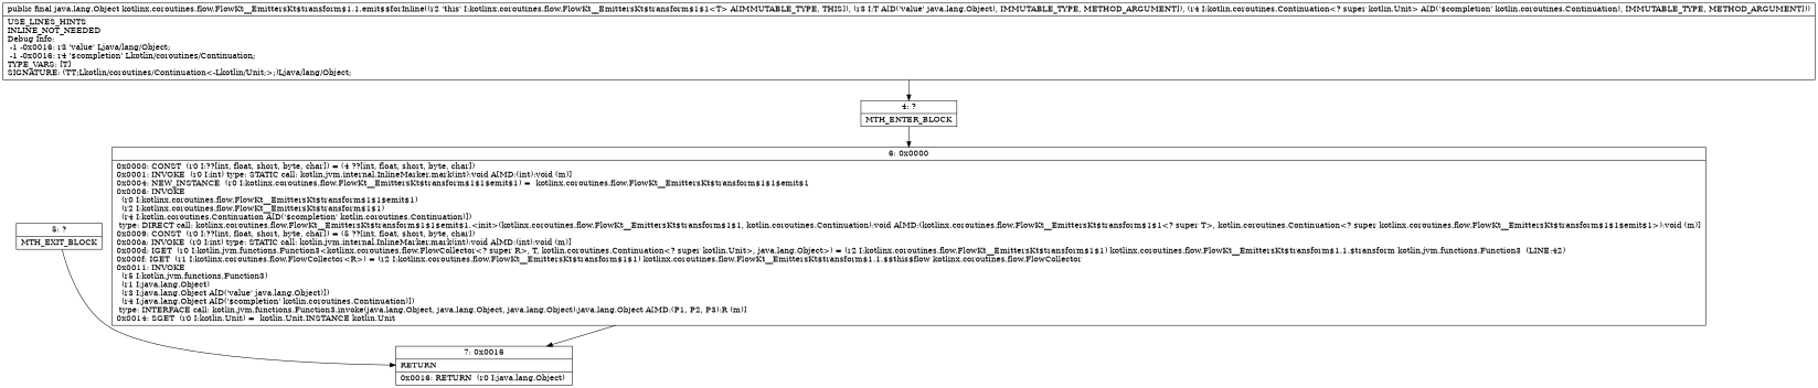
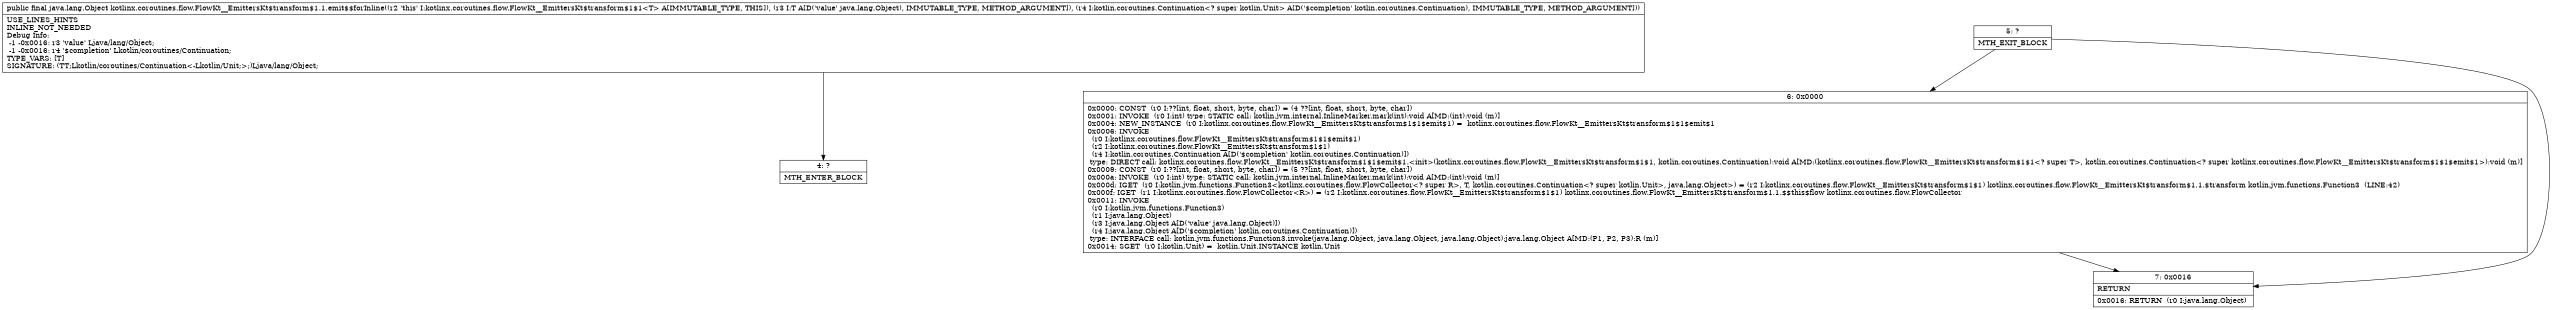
  digraph {
    node [shape=record]
    n1 [label="{4\:\ ?|MTH_ENTER_BLOCK\l}"]
-   n2 [label="{6\:\ 0x0000|0x0000: CONST  (r0 I:??[int, float, short, byte, char]) = (4 ??[int, float, short, byte, char]) \l0x0001: INVOKE  (r0 I:int) type: STATIC call: kotlin.jvm.internal.InlineMarker.mark(int):void A[MD:(int):void (m)]\l0x0004: NEW_INSTANCE  (r0 I:kotlinx.coroutines.flow.FlowKt__EmittersKt$transform$1$1$emit$1) =  kotlinx.coroutines.flow.FlowKt__EmittersKt$transform$1$1$emit$1 \l0x0006: INVOKE  \l  (r0 I:kotlinx.coroutines.flow.FlowKt__EmittersKt$transform$1$1$emit$1)\l  (r2 I:kotlinx.coroutines.flow.FlowKt__EmittersKt$transform$1$1)\l  (r4 I:kotlin.coroutines.Continuation A[D('$completion' kotlin.coroutines.Continuation)])\l type: DIRECT call: kotlinx.coroutines.flow.FlowKt__EmittersKt$transform$1$1$emit$1.\<init\>(kotlinx.coroutines.flow.FlowKt__EmittersKt$transform$1$1, kotlin.coroutines.Continuation):void A[MD:(kotlinx.coroutines.flow.FlowKt__EmittersKt$transform$1$1\<? super T\>, kotlin.coroutines.Continuation\<? super kotlinx.coroutines.flow.FlowKt__EmittersKt$transform$1$1$emit$1\>):void (m)]\l0x0009: CONST  (r0 I:??[int, float, short, byte, char]) = (5 ??[int, float, short, byte, char]) \l0x000a: INVOKE  (r0 I:int) type: STATIC call: kotlin.jvm.internal.InlineMarker.mark(int):void A[MD:(int):void (m)]\l0x000d: IGET  (r0 I:kotlin.jvm.functions.Function3\<kotlinx.coroutines.flow.FlowCollector\<? super R\>, T, kotlin.coroutines.Continuation\<? super kotlin.Unit\>, java.lang.Object\>) = (r2 I:kotlinx.coroutines.flow.FlowKt__EmittersKt$transform$1$1) kotlinx.coroutines.flow.FlowKt__EmittersKt$transform$1.1.$transform kotlin.jvm.functions.Function3  (LINE:42)\l0x000f: IGET  (r1 I:kotlinx.coroutines.flow.FlowCollector\<R\>) = (r2 I:kotlinx.coroutines.flow.FlowKt__EmittersKt$transform$1$1) kotlinx.coroutines.flow.FlowKt__EmittersKt$transform$1.1.$$this$flow kotlinx.coroutines.flow.FlowCollector \l0x0011: INVOKE  \l  (r5 I:kotlin.jvm.functions.Function3)\l  (r1 I:java.lang.Object)\l  (r3 I:java.lang.Object A[D('value' java.lang.Object)])\l  (r4 I:java.lang.Object A[D('$completion' kotlin.coroutines.Continuation)])\l type: INTERFACE call: kotlin.jvm.functions.Function3.invoke(java.lang.Object, java.lang.Object, java.lang.Object):java.lang.Object A[MD:(P1, P2, P3):R (m)]\l0x0014: SGET  (r0 I:kotlin.Unit) =  kotlin.Unit.INSTANCE kotlin.Unit \l}"]
+   n2 [label="{6\:\ 0x0000|0x0000: CONST  (r0 I:??[int, float, short, byte, char]) = (4 ??[int, float, short, byte, char]) \l0x0001: INVOKE  (r0 I:int) type: STATIC call: kotlin.jvm.internal.InlineMarker.mark(int):void A[MD:(int):void (m)]\l0x0004: NEW_INSTANCE  (r0 I:kotlinx.coroutines.flow.FlowKt__EmittersKt$transform$1$1$emit$1) =  kotlinx.coroutines.flow.FlowKt__EmittersKt$transform$1$1$emit$1 \l0x0006: INVOKE  \l  (r0 I:kotlinx.coroutines.flow.FlowKt__EmittersKt$transform$1$1$emit$1)\l  (r2 I:kotlinx.coroutines.flow.FlowKt__EmittersKt$transform$1$1)\l  (r4 I:kotlin.coroutines.Continuation A[D('$completion' kotlin.coroutines.Continuation)])\l type: DIRECT call: kotlinx.coroutines.flow.FlowKt__EmittersKt$transform$1$1$emit$1.\<init\>(kotlinx.coroutines.flow.FlowKt__EmittersKt$transform$1$1, kotlin.coroutines.Continuation):void A[MD:(kotlinx.coroutines.flow.FlowKt__EmittersKt$transform$1$1\<? super T\>, kotlin.coroutines.Continuation\<? super kotlinx.coroutines.flow.FlowKt__EmittersKt$transform$1$1$emit$1\>):void (m)]\l0x0009: CONST  (r0 I:??[int, float, short, byte, char]) = (5 ??[int, float, short, byte, char]) \l0x000a: INVOKE  (r0 I:int) type: STATIC call: kotlin.jvm.internal.InlineMarker.mark(int):void A[MD:(int):void (m)]\l0x000d: IGET  (r0 I:kotlin.jvm.functions.Function3\<kotlinx.coroutines.flow.FlowCollector\<? super R\>, T, kotlin.coroutines.Continuation\<? super kotlin.Unit\>, java.lang.Object\>) = (r2 I:kotlinx.coroutines.flow.FlowKt__EmittersKt$transform$1$1) kotlinx.coroutines.flow.FlowKt__EmittersKt$transform$1.1.$transform kotlin.jvm.functions.Function3  (LINE:42)\l0x000f: IGET  (r1 I:kotlinx.coroutines.flow.FlowCollector\<R\>) = (r2 I:kotlinx.coroutines.flow.FlowKt__EmittersKt$transform$1$1) kotlinx.coroutines.flow.FlowKt__EmittersKt$transform$1.1.$$this$flow kotlinx.coroutines.flow.FlowCollector \l0x0011: INVOKE  \l  (r0 I:kotlin.jvm.functions.Function3)\l  (r1 I:java.lang.Object)\l  (r3 I:java.lang.Object A[D('value' java.lang.Object)])\l  (r4 I:java.lang.Object A[D('$completion' kotlin.coroutines.Continuation)])\l type: INTERFACE call: kotlin.jvm.functions.Function3.invoke(java.lang.Object, java.lang.Object, java.lang.Object):java.lang.Object A[MD:(P1, P2, P3):R (m)]\l0x0014: SGET  (r0 I:kotlin.Unit) =  kotlin.Unit.INSTANCE kotlin.Unit \l}"]
    n3 [label="{7\:\ 0x0016|RETURN\l|0x0016: RETURN  (r0 I:java.lang.Object) \l}"]
    n4 [label="{5\:\ ?|MTH_EXIT_BLOCK\l}"]
    n5 [label="{public final java.lang.Object kotlinx.coroutines.flow.FlowKt__EmittersKt$transform$1.1.emit$$forInline((r2 'this' I:kotlinx.coroutines.flow.FlowKt__EmittersKt$transform$1$1\<T\> A[IMMUTABLE_TYPE, THIS]), (r3 I:T A[D('value' java.lang.Object), IMMUTABLE_TYPE, METHOD_ARGUMENT]), (r4 I:kotlin.coroutines.Continuation\<? super kotlin.Unit\> A[D('$completion' kotlin.coroutines.Continuation), IMMUTABLE_TYPE, METHOD_ARGUMENT]))  | USE_LINES_HINTS\lINLINE_NOT_NEEDED\lDebug Info:\l  \-1 \-0x0016: r3 'value' Ljava\/lang\/Object;\l  \-1 \-0x0016: r4 '$completion' Lkotlin\/coroutines\/Continuation;\lTYPE_VARS: [T]\lSIGNATURE: (TT;Lkotlin\/coroutines\/Continuation\<\-Lkotlin\/Unit;\>;)Ljava\/lang\/Object;\l}"]
-   n1 -> n2
+   n4 -> n2
    n2 -> n3
    n4 -> n3
    n5 -> n1
  }
